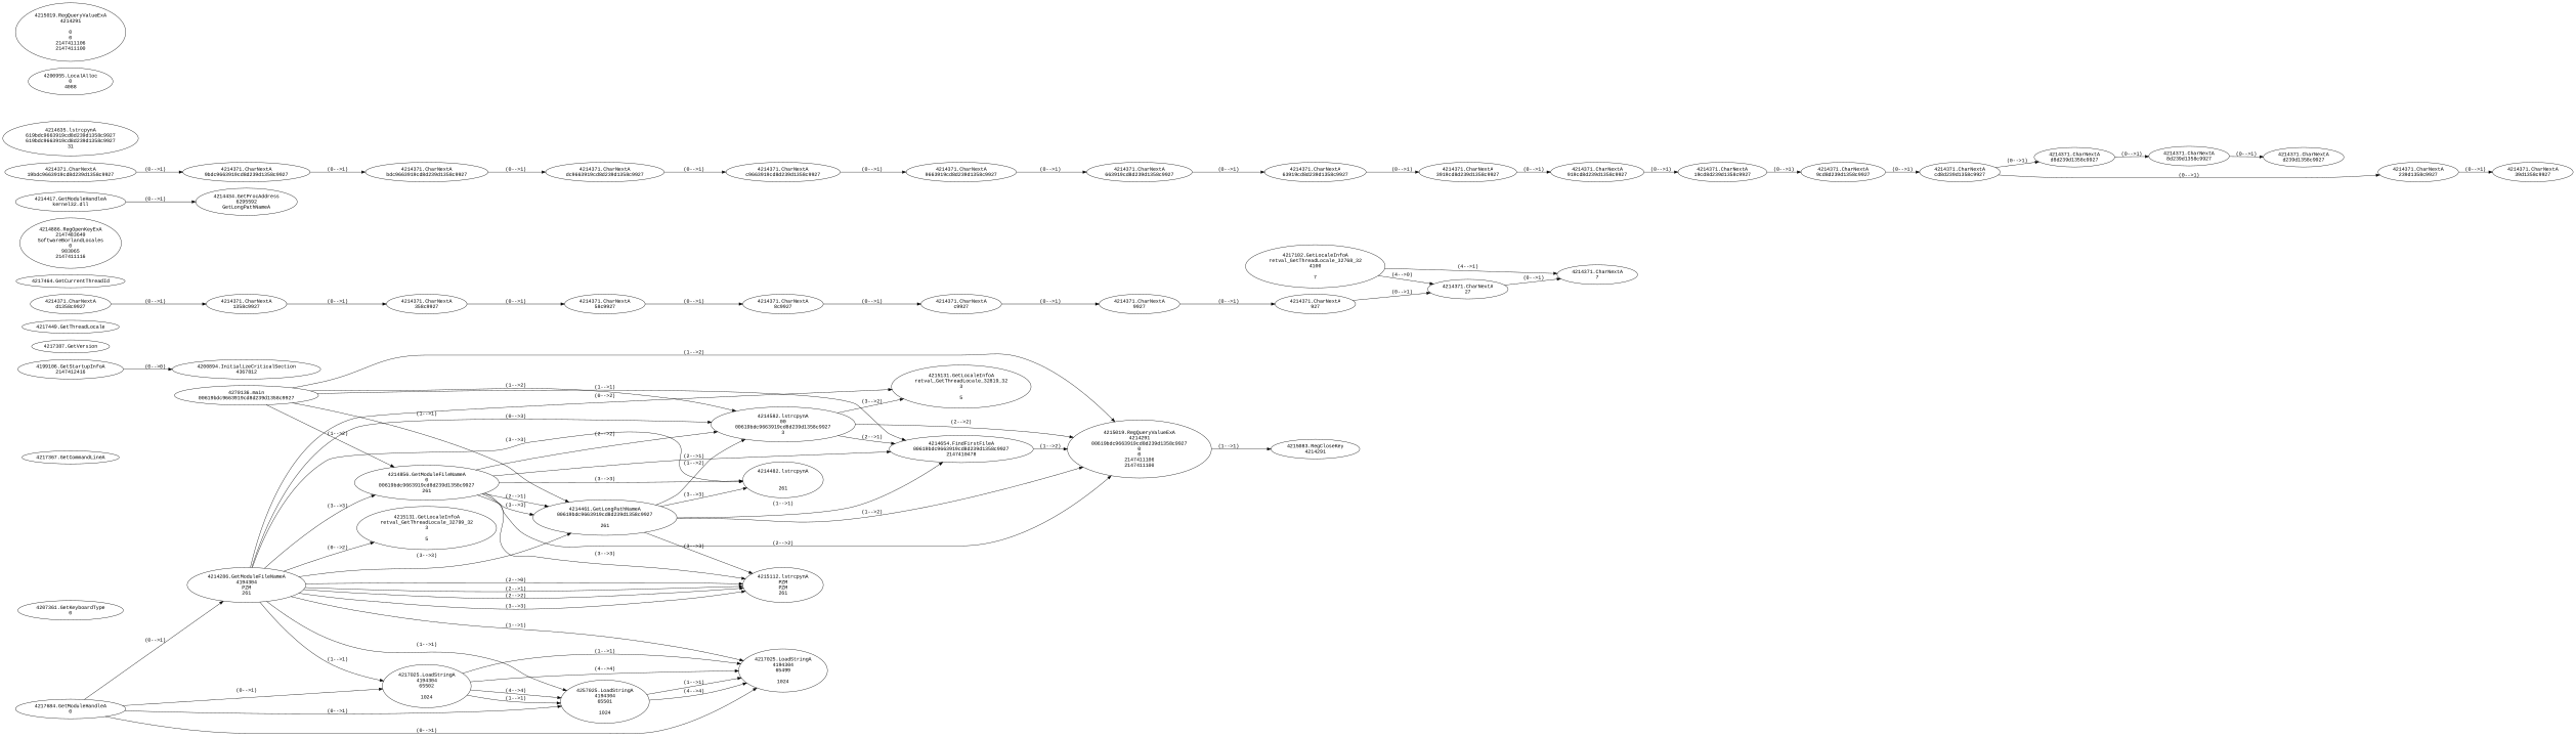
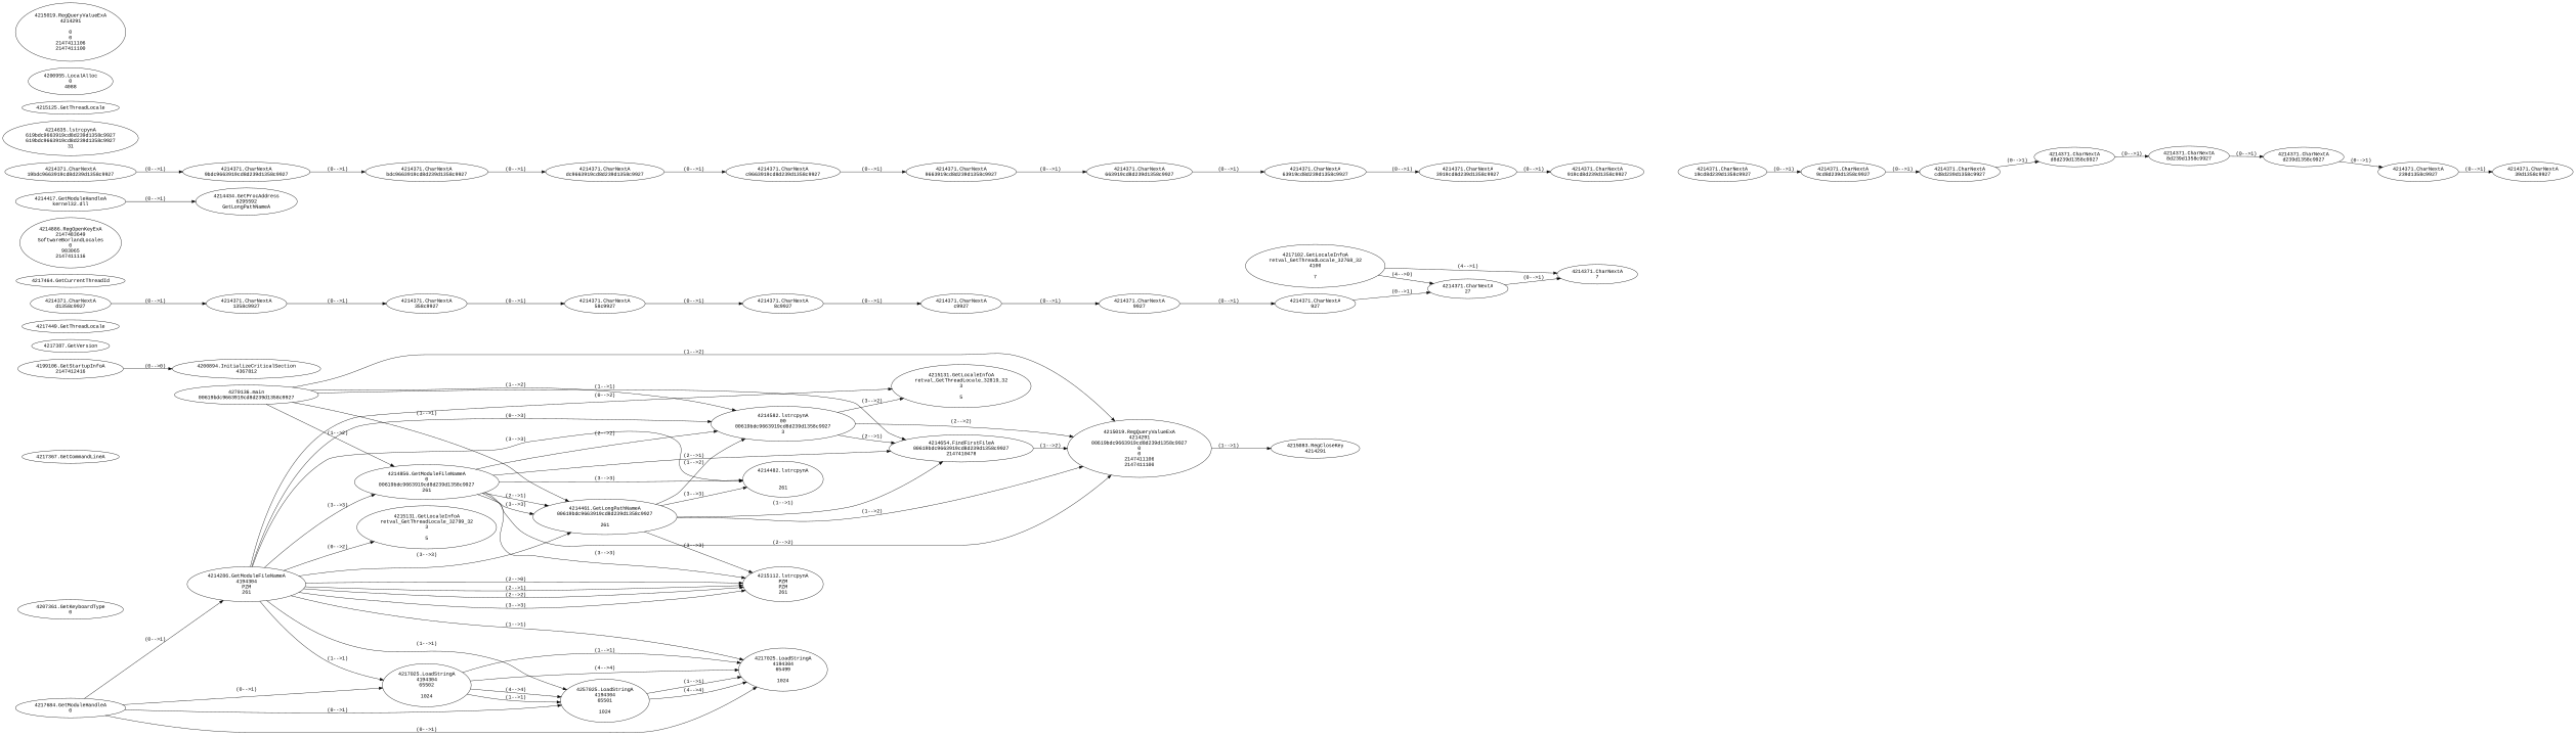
  digraph {
    fontname="Liberation Mono"
    rankdir=LR
    node [fontname="Liberation Mono"]
    edge [fontname="Liberation Mono"]
    n1 [label="4270136.main\n00619bdc9663919cd8d239d1358c9927"]
    n2 [label="4214856.GetModuleFileNameA\n0\n00619bdc9663919cd8d239d1358c9927\n261"]
    n3 [label="4214461.GetLongPathNameA\n00619bdc9663919cd8d239d1358c9927\n\n261"]
    n4 [label="4214582.lstrcpynA\n00\n00619bdc9663919cd8d239d1358c9927\n3"]
    n5 [label="4214654.FindFirstFileA\n00619bdc9663919cd8d239d1358c9927\n2147410478"]
    n6 [label="4215019.RegQueryValueExA\n4214291\n00619bdc9663919cd8d239d1358c9927\n0\n0\n2147411106\n2147411100"]
    n7 [label="4215112.lstrcpynA\nPZM\nPZM\n261"]
    n8 [label="4214482.lstrcpynA\n\n\n261"]
    n9 [label="4215131.GetLocaleInfoA\nretval_GetThreadLocale_32819_32\n3\n\n5"]
    n10 [label="4215083.RegCloseKey\n4214291"]
    n11 [label="4217684.GetModuleHandleA\n0"]
    n12 [label="4214286.GetModuleFileNameA\n4194304\nPZM\n261"]
    n13 [label="4217025.LoadStringA\n4194304\n65502\n\n1024"]
    n14 [label="4257025.LoadStringA\n4194304\n65501\n\n1024"]
    n15 [label="4217025.LoadStringA\n4194304\n65499\n\n1024"]
    n16 [label="4215131.GetLocaleInfoA\nretval_GetThreadLocale_32799_32\n3\n\n5"]
    n17 [label="4207361.GetKeyboardType\n0"]
    n18 [label="4217367.GetCommandLineA\n"]
    n19 [label="4199106.GetStartupInfoA\n2147412416"]
    n20 [label="4200894.InitializeCriticalSection\n4367812"]
    n21 [label="4217387.GetVersion\n"]
    n22 [label="4217449.GetThreadLocale\n"]
    n23 [label="4217102.GetLocaleInfoA\nretval_GetThreadLocale_32768_32\n4100\n\n7"]
    n24 [label="4214371.CharNextA\n27"]
    n25 [label="4214371.CharNextA\n7"]
    n26 [label="4217464.GetCurrentThreadId\n"]
    n27 [label="4214886.RegOpenKeyExA\n2147483649\nSoftware\Borland\Locales\n0\n983065\n2147411116"]
    n28 [label="4214417.GetModuleHandleA\nkernel32.dll"]
    n29 [label="4214434.GetProcAddress\n6295592\nGetLongPathNameA"]
    n30 [label="4214371.CharNextA\n19bdc9663919cd8d239d1358c9927"]
    n31 [label="4214371.CharNextA\n9bdc9663919cd8d239d1358c9927"]
    n32 [label="4214371.CharNextA\nbdc9663919cd8d239d1358c9927"]
    n33 [label="4214371.CharNextA\ndc9663919cd8d239d1358c9927"]
    n34 [label="4214371.CharNextA\nc9663919cd8d239d1358c9927"]
    n35 [label="4214371.CharNextA\n9663919cd8d239d1358c9927"]
    n36 [label="4214371.CharNextA\n663919cd8d239d1358c9927"]
    n37 [label="4214371.CharNextA\n63919cd8d239d1358c9927"]
    n38 [label="4214371.CharNextA\n3919cd8d239d1358c9927"]
    n39 [label="4214371.CharNextA\n919cd8d239d1358c9927"]
    n40 [label="4214371.CharNextA\n19cd8d239d1358c9927"]
    n41 [label="4214371.CharNextA\n9cd8d239d1358c9927"]
    n42 [label="4214371.CharNextA\ncd8d239d1358c9927"]
    n43 [label="4214371.CharNextA\nd8d239d1358c9927"]
    n44 [label="4214371.CharNextA\n8d239d1358c9927"]
    n45 [label="4214371.CharNextA\nd239d1358c9927"]
    n46 [label="4214371.CharNextA\n239d1358c9927"]
    n47 [label="4214371.CharNextA\n39d1358c9927"]
    n48 [label="4214371.CharNextA\nd1358c9927"]
    n49 [label="4214371.CharNextA\n1358c9927"]
    n50 [label="4214371.CharNextA\n358c9927"]
    n51 [label="4214371.CharNextA\n58c9927"]
    n52 [label="4214371.CharNextA\n8c9927"]
    n53 [label="4214371.CharNextA\nc9927"]
    n54 [label="4214371.CharNextA\n9927"]
    n55 [label="4214371.CharNextA\n927"]
    n56 [label="4214635.lstrcpynA\n619bdc9663919cd8d239d1358c9927\n619bdc9663919cd8d239d1358c9927\n31"]
+   n57 [label="4215125.GetThreadLocale\n"]
    n58 [label="4200955.LocalAlloc\n0\n4088"]
    n59 [label="4215019.RegQueryValueExA\n4214291\n\n0\n0\n2147411106\n2147411100"]
    n1 -> n2 [label="(1-->2)"]
    n1 -> n3 [label="(1-->1)"]
    n1 -> n4 [label="(1-->2)"]
    n1 -> n5 [label="(1-->1)"]
    n1 -> n6 [label="(1-->2)"]
    n2 -> n3 [label="(2-->1)"]
    n2 -> n3 [label="(3-->3)"]
    n2 -> n4 [label="(2-->2)"]
    n2 -> n5 [label="(2-->1)"]
    n2 -> n6 [label="(2-->2)"]
    n2 -> n7 [label="(3-->3)"]
    n2 -> n8 [label="(3-->3)"]
    n3 -> n4 [label="(1-->2)"]
    n3 -> n5 [label="(1-->1)"]
    n3 -> n6 [label="(1-->2)"]
    n3 -> n7 [label="(3-->3)"]
    n3 -> n8 [label="(3-->3)"]
    n4 -> n5 [label="(2-->1)"]
    n4 -> n6 [label="(2-->2)"]
    n4 -> n9 [label="(3-->2)"]
    n5 -> n6 [label="(1-->2)"]
    n6 -> n10 [label="(1-->1)"]
    n11 -> n12 [label="(0-->1)"]
    n11 -> n13 [label="(0-->1)"]
    n11 -> n14 [label="(0-->1)"]
    n11 -> n15 [label="(0-->1)"]
    n12 -> n2 [label="(3-->3)"]
    n12 -> n3 [label="(3-->3)"]
    n12 -> n4 [label="(0-->3)"]
    n12 -> n7 [label="(2-->1)"]
    n12 -> n7 [label="(2-->2)"]
    n12 -> n7 [label="(3-->3)"]
    n12 -> n7 [label="(2-->0)"]
    n12 -> n8 [label="(3-->3)"]
    n12 -> n9 [label="(0-->2)"]
    n12 -> n13 [label="(1-->1)"]
    n12 -> n14 [label="(1-->1)"]
    n12 -> n15 [label="(1-->1)"]
    n12 -> n16 [label="(0-->2)"]
    n13 -> n14 [label="(1-->1)"]
    n13 -> n14 [label="(4-->4)"]
    n13 -> n15 [label="(1-->1)"]
    n13 -> n15 [label="(4-->4)"]
    n14 -> n15 [label="(1-->1)"]
    n14 -> n15 [label="(4-->4)"]
    n19 -> n20 [label="(0-->0)"]
    n23 -> n24 [label="(4-->0)"]
    n23 -> n25 [label="(4-->1)"]
    n24 -> n25 [label="(0-->1)"]
    n28 -> n29 [label="(0-->1)"]
    n30 -> n31 [label="(0-->1)"]
    n31 -> n32 [label="(0-->1)"]
    n32 -> n33 [label="(0-->1)"]
    n33 -> n34 [label="(0-->1)"]
    n34 -> n35 [label="(0-->1)"]
    n35 -> n36 [label="(0-->1)"]
    n36 -> n37 [label="(0-->1)"]
    n37 -> n38 [label="(0-->1)"]
    n38 -> n39 [label="(0-->1)"]
-   n39 -> n40 [label="(0-->1)"]
    n40 -> n41 [label="(0-->1)"]
    n41 -> n42 [label="(0-->1)"]
    n42 -> n43 [label="(0-->1)"]
    n43 -> n44 [label="(0-->1)"]
    n44 -> n45 [label="(0-->1)"]
-   n42 -> n46 [label="(0-->1)"]
+   n45 -> n46 [label="(0-->1)"]
    n46 -> n47 [label="(0-->1)"]
    n48 -> n49 [label="(0-->1)"]
    n49 -> n50 [label="(0-->1)"]
    n50 -> n51 [label="(0-->1)"]
    n51 -> n52 [label="(0-->1)"]
    n52 -> n53 [label="(0-->1)"]
    n53 -> n54 [label="(0-->1)"]
    n54 -> n55 [label="(0-->1)"]
    n55 -> n24 [label="(0-->1)"]
  }
